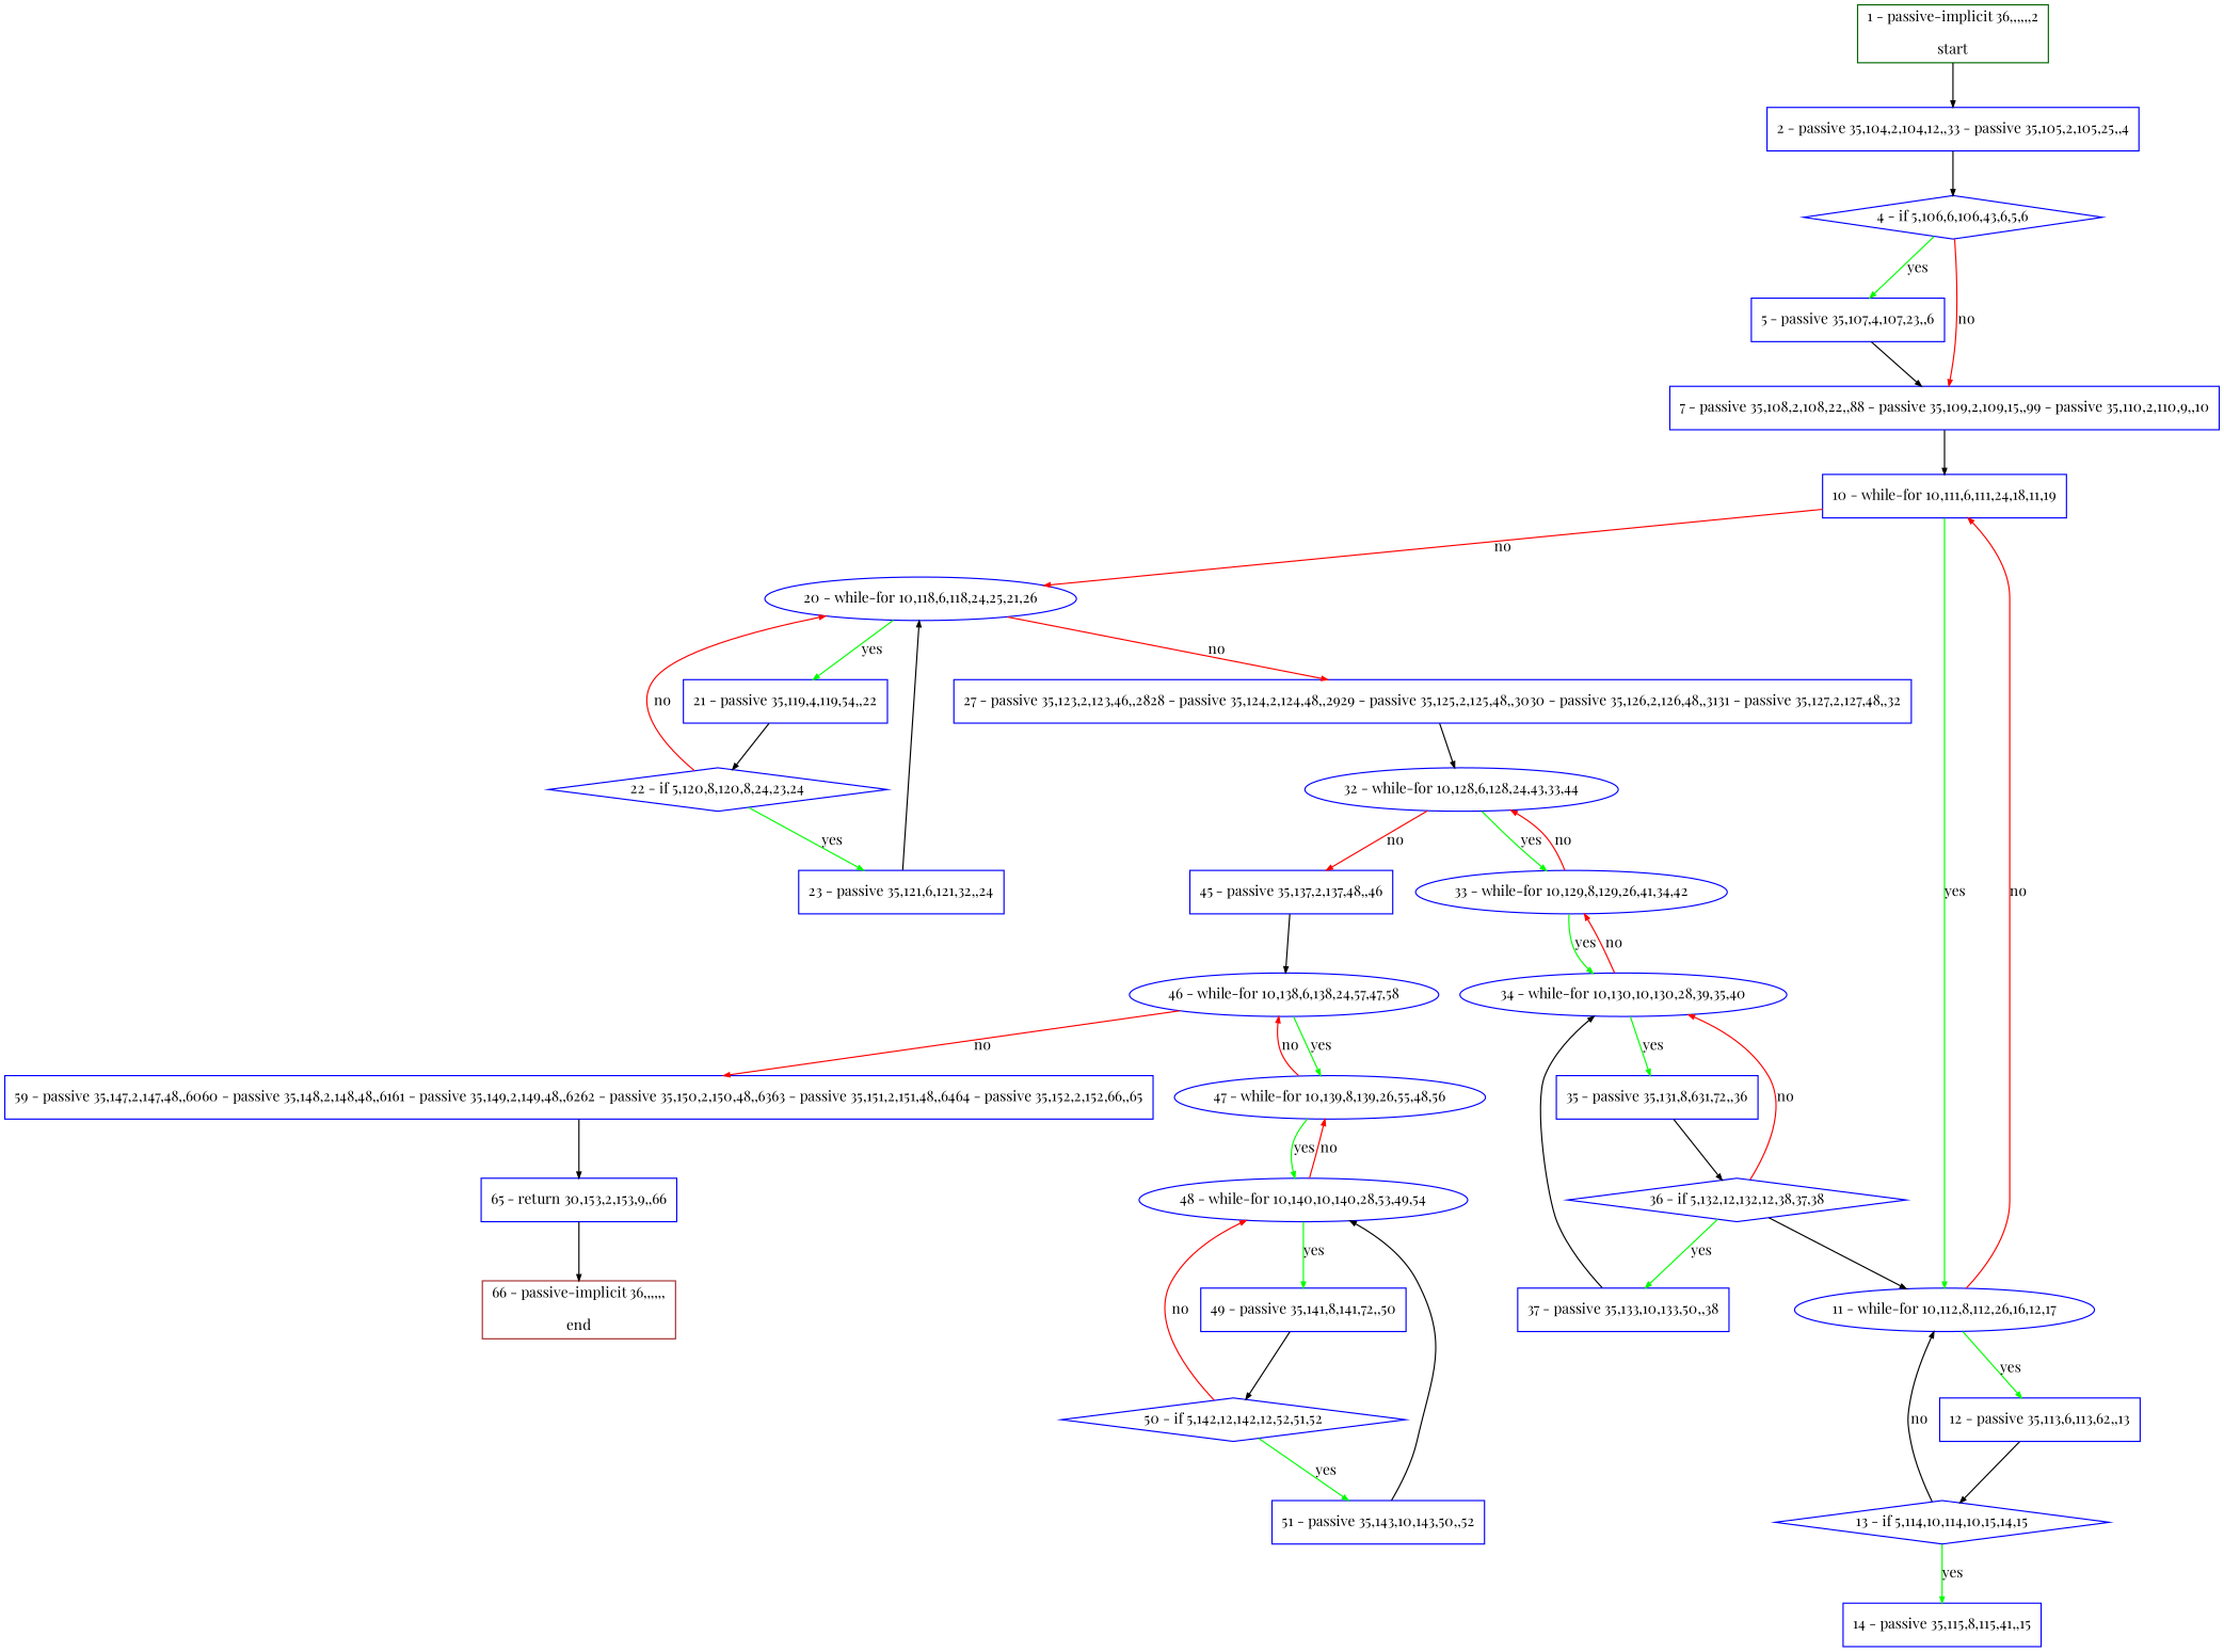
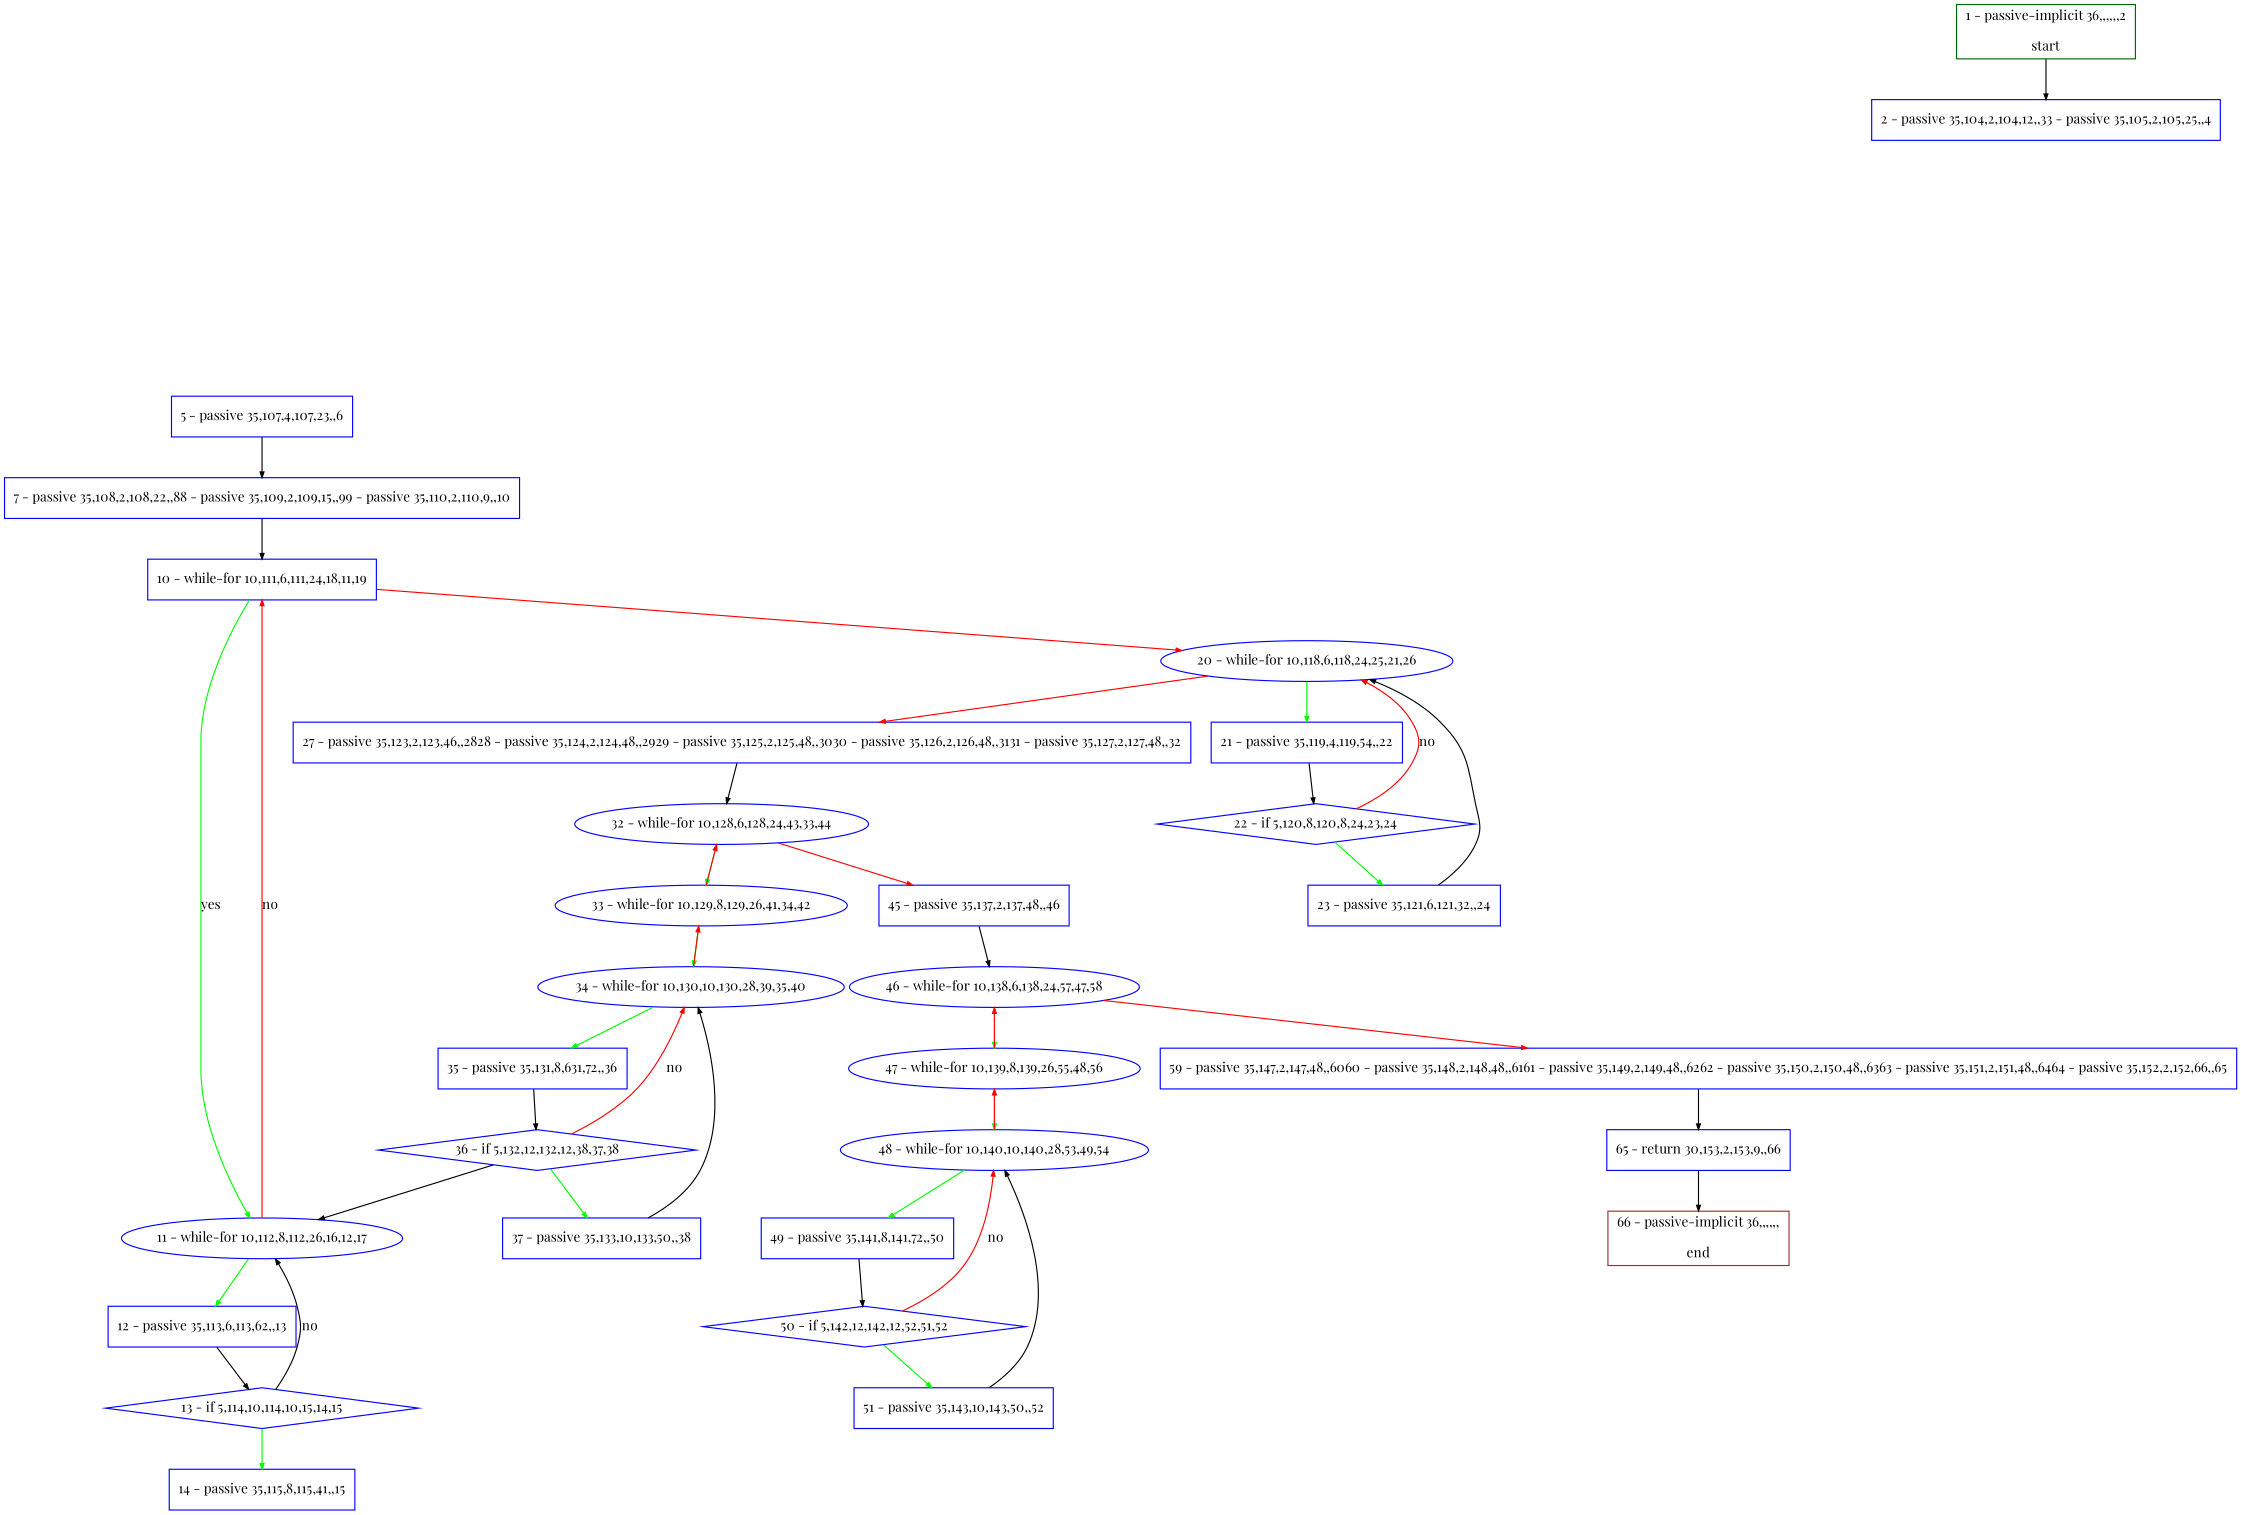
  digraph {
    bgcolor=white
    compound=true
    fillcolor="#FFFFCC"
    fontname="Playfair Display"
    fontsize=12
    pack=true
    packmode=clust
    style="rounded,filled"
    node [color="#0000ff" compound=true fillcolor="#ffffff" fixedsize=false fontname="Playfair Display" fontsize=12 node_initialized=no shape=box style=filled]
    edge [arrowhead=normal arrowsize=0.5 arrowtail=none color="#000000" compound=true dir=forward fontcolor=black fontname="Playfair Display" fontsize=12]
    n1 [label="2 - passive 35,104,2,104,12,,33 - passive 35,105,2,105,25,,4"]
-   n2 [label="4 - if 5,106,6,106,43,6,5,6" shape=diamond]
    n3 [label="5 - passive 35,107,4,107,23,,6"]
    n4 [label="7 - passive 35,108,2,108,22,,88 - passive 35,109,2,109,15,,99 - passive 35,110,2,110,9,,10"]
    n5 [color="#006400" label="1 - passive-implicit 36,,,,,,2\n\nstart"]
    n6 [label="10 - while-for 10,111,6,111,24,18,11,19"]
    n7 [label="11 - while-for 10,112,8,112,26,16,12,17" shape=oval]
    n8 [label="20 - while-for 10,118,6,118,24,25,21,26" shape=oval]
    n9 [label="12 - passive 35,113,6,113,62,,13"]
    n10 [label="21 - passive 35,119,4,119,54,,22"]
    n11 [label="27 - passive 35,123,2,123,46,,2828 - passive 35,124,2,124,48,,2929 - passive 35,125,2,125,48,,3030 - passive 35,126,2,126,48,,3131 - passive 35,127,2,127,48,,32"]
    n12 [label="13 - if 5,114,10,114,10,15,14,15" shape=diamond]
    n13 [label="22 - if 5,120,8,120,8,24,23,24" shape=diamond]
    n14 [label="32 - while-for 10,128,6,128,24,43,33,44" shape=oval]
    n15 [label="14 - passive 35,115,8,115,41,,15"]
    n16 [label="23 - passive 35,121,6,121,32,,24"]
    n17 [label="33 - while-for 10,129,8,129,26,41,34,42" shape=oval]
    n18 [label="45 - passive 35,137,2,137,48,,46"]
    n19 [label="34 - while-for 10,130,10,130,28,39,35,40" shape=oval]
    n20 [label="46 - while-for 10,138,6,138,24,57,47,58" shape=oval]
    n21 [label="35 - passive 35,131,8,631,72,,36"]
    n22 [label="47 - while-for 10,139,8,139,26,55,48,56" shape=oval]
    n23 [label="59 - passive 35,147,2,147,48,,6060 - passive 35,148,2,148,48,,6161 - passive 35,149,2,149,48,,6262 - passive 35,150,2,150,48,,6363 - passive 35,151,2,151,48,,6464 - passive 35,152,2,152,66,,65"]
    n24 [label="36 - if 5,132,12,132,12,38,37,38" shape=diamond]
    n25 [label="37 - passive 35,133,10,133,50,,38"]
    n26 [label="48 - while-for 10,140,10,140,28,53,49,54" shape=oval]
    n27 [label="65 - return 30,153,2,153,9,,66"]
    n28 [label="49 - passive 35,141,8,141,72,,50"]
    n29 [color="#a52a2a" label="66 - passive-implicit 36,,,,,,\n\nend"]
    n30 [label="50 - if 5,142,12,142,12,52,51,52" shape=diamond]
    n31 [label="51 - passive 35,143,10,143,50,,52"]
-   n1 -> n2
-   n2 -> n3 [color="#00ff00" label=yes]
-   n2 -> n4 [color="#ff0000" label=no]
    n3 -> n4
    n4 -> n6
    n5 -> n1
    n6 -> n7 [color="#00ff00" label=yes]
    n6 -> n8 [color="#ff0000" label=no]
    n7 -> n6 [color="#ff0000" label=no]
    n7 -> n9 [color="#00ff00" label=yes]
    n8 -> n10 [color="#00ff00" label=yes]
    n8 -> n11 [color="#ff0000" label=no]
    n9 -> n12
    n10 -> n13
    n11 -> n14
    n12 -> n7 [label=no]
    n12 -> n15 [color="#00ff00" label=yes]
    n13 -> n8 [color="#ff0000" label=no]
    n13 -> n16 [color="#00ff00" label=yes]
    n14 -> n17 [color="#00ff00" label=yes]
    n14 -> n18 [color="#ff0000" label=no]
    n16 -> n8
    n17 -> n14 [color="#ff0000" label=no]
    n17 -> n19 [color="#00ff00" label=yes]
    n18 -> n20
    n19 -> n17 [color="#ff0000" label=no]
    n19 -> n21 [color="#00ff00" label=yes]
    n20 -> n22 [color="#00ff00" label=yes]
    n20 -> n23 [color="#ff0000" label=no]
    n21 -> n24
    n22 -> n20 [color="#ff0000" label=no]
    n22 -> n26 [color="#00ff00" label=yes]
    n23 -> n27
    n24 -> n7
    n24 -> n19 [color="#ff0000" label=no]
    n24 -> n25 [color="#00ff00" label=yes]
    n25 -> n19
-   n26 -> n22 [color="#ff0000" label=no]
+   n26 -> n22 [color="#ff0000" label=yes]
    n26 -> n28 [color="#00ff00" label=yes]
    n27 -> n29
    n28 -> n30
    n30 -> n26 [color="#ff0000" label=no]
    n30 -> n31 [color="#00ff00" label=yes]
    n31 -> n26
  }
